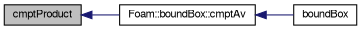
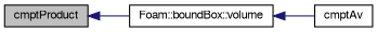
  digraph {
    rankdir=LR
    node [color=black fontname=FreeSans fontsize=10 shape=record]
    edge [color=midnightblue dir=back fontname=FreeSans fontsize=10 labelfontname=FreeSans labelfontsize=10 style=solid]
    n1 [fillcolor=grey75 fontcolor=black height=0.2 label=cmptProduct style=filled width=0.4]
-   n2 [height=0.2 label="Foam::boundBox::cmptAv" width=0.4]
-   n3 [height=0.2 label=boundBox width=0.4]
+   n2 [height=0.2 label="Foam::boundBox::volume" width=0.4]
+   n3 [height=0.2 label=cmptAv width=0.4]
    n1 -> n2
    n2 -> n3
  }
